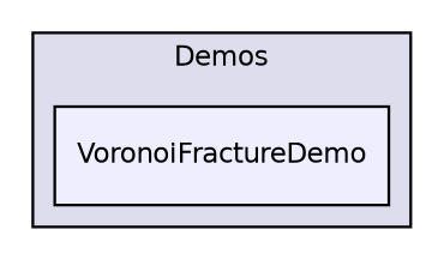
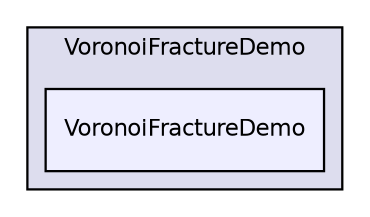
  digraph {
    compound=true
    rankdir=LR
    n1 [fillcolor="#eeeeff" fontname=Helvetica fontsize=10 label=VoronoiFractureDemo pencolor=black shape=box style=filled]
    subgraph cluster_1 {
      bgcolor="#ddddee"
      fontname=Helvetica
      fontsize=10
-     label=Demos
+     label=VoronoiFractureDemo
      pencolor=black
      n1
    }
  }
